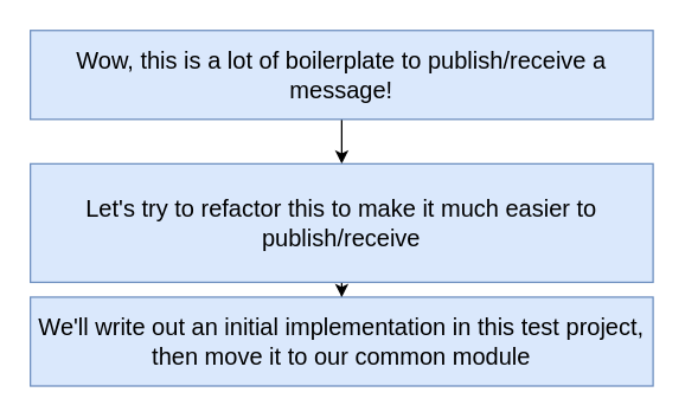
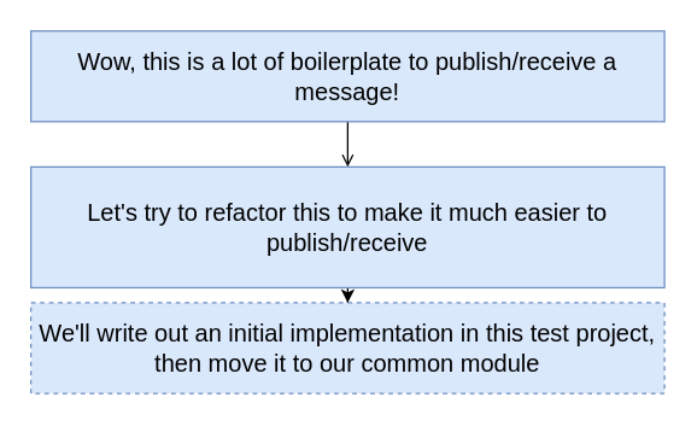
  <mxCell id="0" />
  <mxCell id="1" parent="0" />
- <mxCell id="2" style="edgeStyle=orthogonalEdgeStyle;rounded=0;orthogonalLoop=1;jettySize=auto;html=1;exitX=0.5;exitY=1;exitDx=0;exitDy=0;fontSize=16;" edge="1" parent="1" source="3" target="5"><mxGeometry relative="1" as="geometry" /></mxCell>
+ <mxCell id="2" style="edgeStyle=orthogonalEdgeStyle;rounded=0;orthogonalLoop=1;jettySize=auto;html=1;exitX=0.5;exitY=1;exitDx=0;exitDy=0;fontSize=16;endArrow=open;" edge="1" parent="1" source="3" target="5"><mxGeometry relative="1" as="geometry" /></mxCell>
  <mxCell id="3" value="Wow, this is a lot of boilerplate to publish/receive a message!" style="rounded=0;whiteSpace=wrap;html=1;fontSize=16;fillColor=#dae8fc;strokeColor=#6c8ebf;" vertex="1" parent="1"><mxGeometry x="20" y="20" width="420" height="60" as="geometry" /></mxCell>
  <mxCell id="4" style="edgeStyle=orthogonalEdgeStyle;rounded=0;orthogonalLoop=1;jettySize=auto;html=1;exitX=0.5;exitY=1;exitDx=0;exitDy=0;fontSize=16;" edge="1" parent="1" source="5" target="6"><mxGeometry relative="1" as="geometry" /></mxCell>
  <mxCell id="5" value="Let's try to refactor this to make it much easier to publish/receive" style="rounded=0;whiteSpace=wrap;html=1;fontSize=16;fillColor=#dae8fc;strokeColor=#6c8ebf;" vertex="1" parent="1"><mxGeometry x="20" y="110" width="420" height="80" as="geometry" /></mxCell>
- <mxCell id="6" value="We'll write out an initial implementation in this test project, then move it to our common module" style="rounded=0;whiteSpace=wrap;html=1;fontSize=16;fillColor=#dae8fc;strokeColor=#6c8ebf;" vertex="1" parent="1"><mxGeometry x="20" y="200" width="420" height="60" as="geometry" /></mxCell>
+ <mxCell id="6" value="We'll write out an initial implementation in this test project, then move it to our common module" style="rounded=0;whiteSpace=wrap;html=1;fontSize=16;fillColor=#dae8fc;strokeColor=#6c8ebf;dashed=1;" vertex="1" parent="1"><mxGeometry x="20" y="200" width="420" height="60" as="geometry" /></mxCell>
